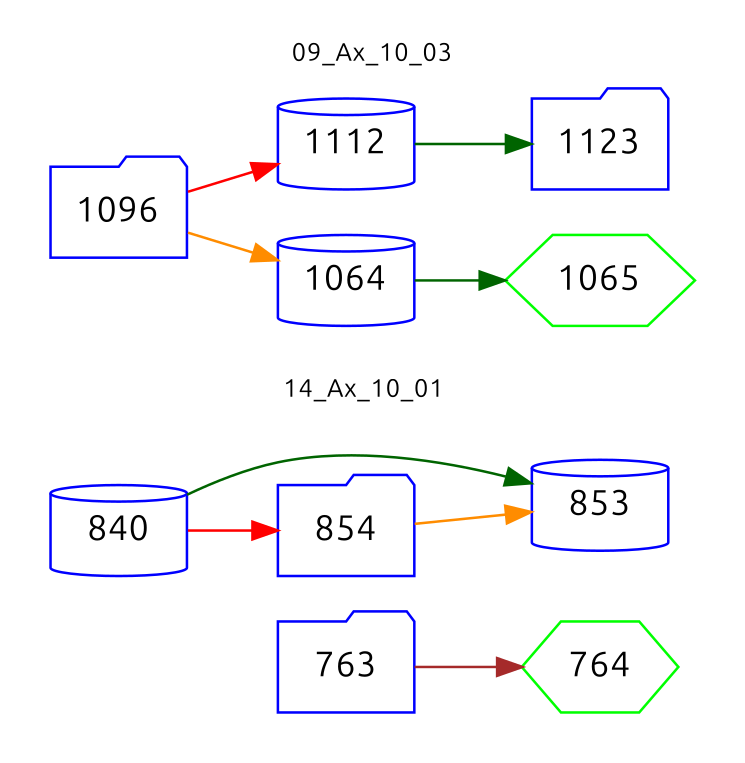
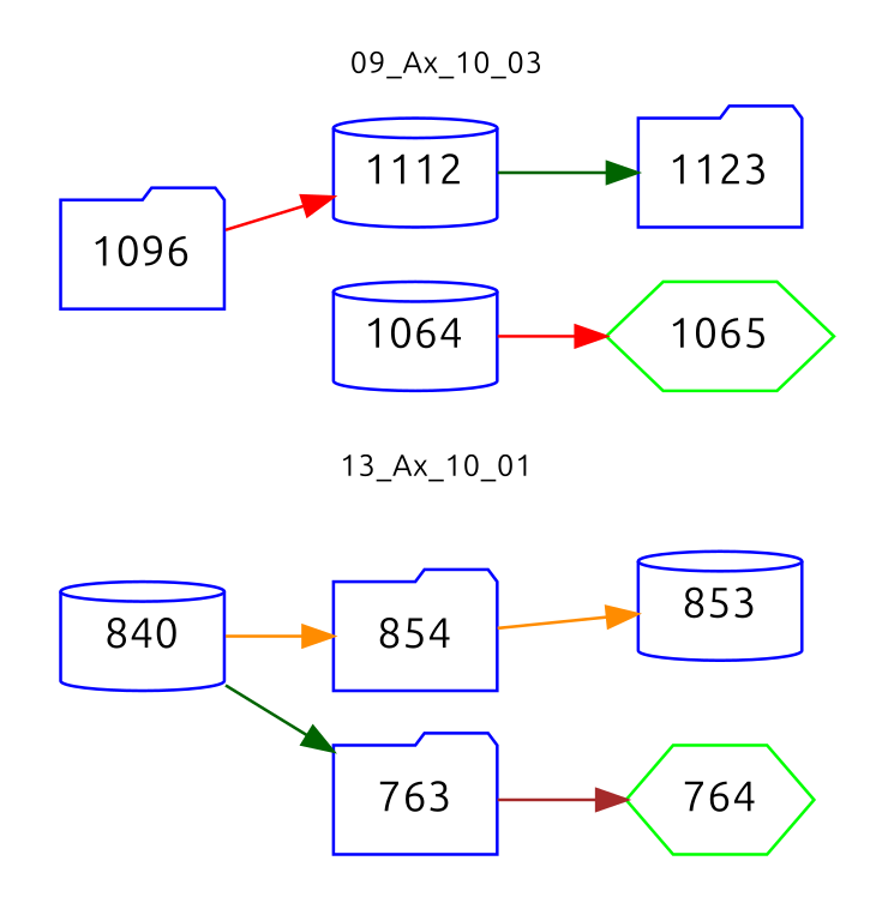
  digraph {
    fontname=Ubuntu
    rankdir=LR
    node [color=blue fontname=Ubuntu shape=cylinder]
    edge [color=red fontname=Ubuntu]
    n1 [label=840]
    n2 [label=763 shape=folder]
    n3 [label=854 shape=folder]
    n4 [color=green label=764 shape=hexagon]
    n5 [label=853]
    n6 [label=1096 shape=folder]
    n7 [label=1064]
    n8 [label=1112]
    n9 [color=green label=1065 shape=hexagon]
    n10 [label=1123 shape=folder]
    subgraph cluster_1 {
      color=white
      fontsize=10
-     label="14_Ax_10_01"
+     label="13_Ax_10_01"
      n1
      n2
      n3
      n4
      n5
    }
    subgraph cluster_2 {
      color=white
      fontsize=10
      label="09_Ax_10_03"
      n6
      n7
      n8
      n9
      n10
    }
-   n1 -> n5 [color=darkgreen]
-   n1 -> n3
+   n1 -> n2 [color=darkgreen]
+   n1 -> n3 [color=darkorange]
    n2 -> n4 [color=brown]
    n3 -> n5 [color=darkorange]
-   n6 -> n7 [color=darkorange]
    n6 -> n8
-   n7 -> n9 [color=darkgreen]
+   n7 -> n9
    n8 -> n10 [color=darkgreen]
  }
